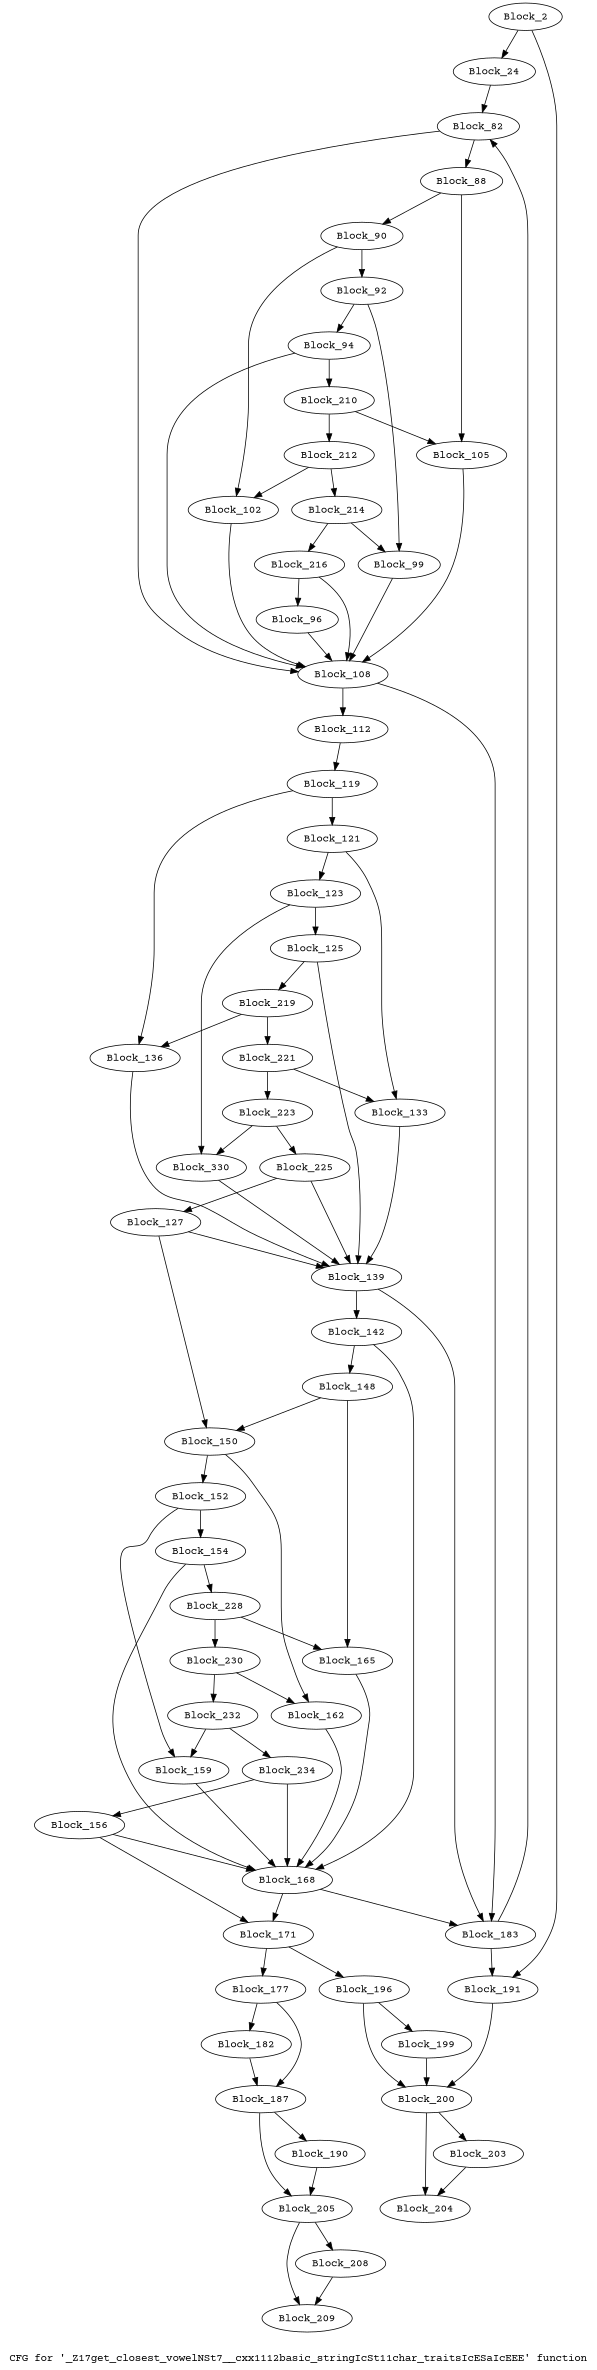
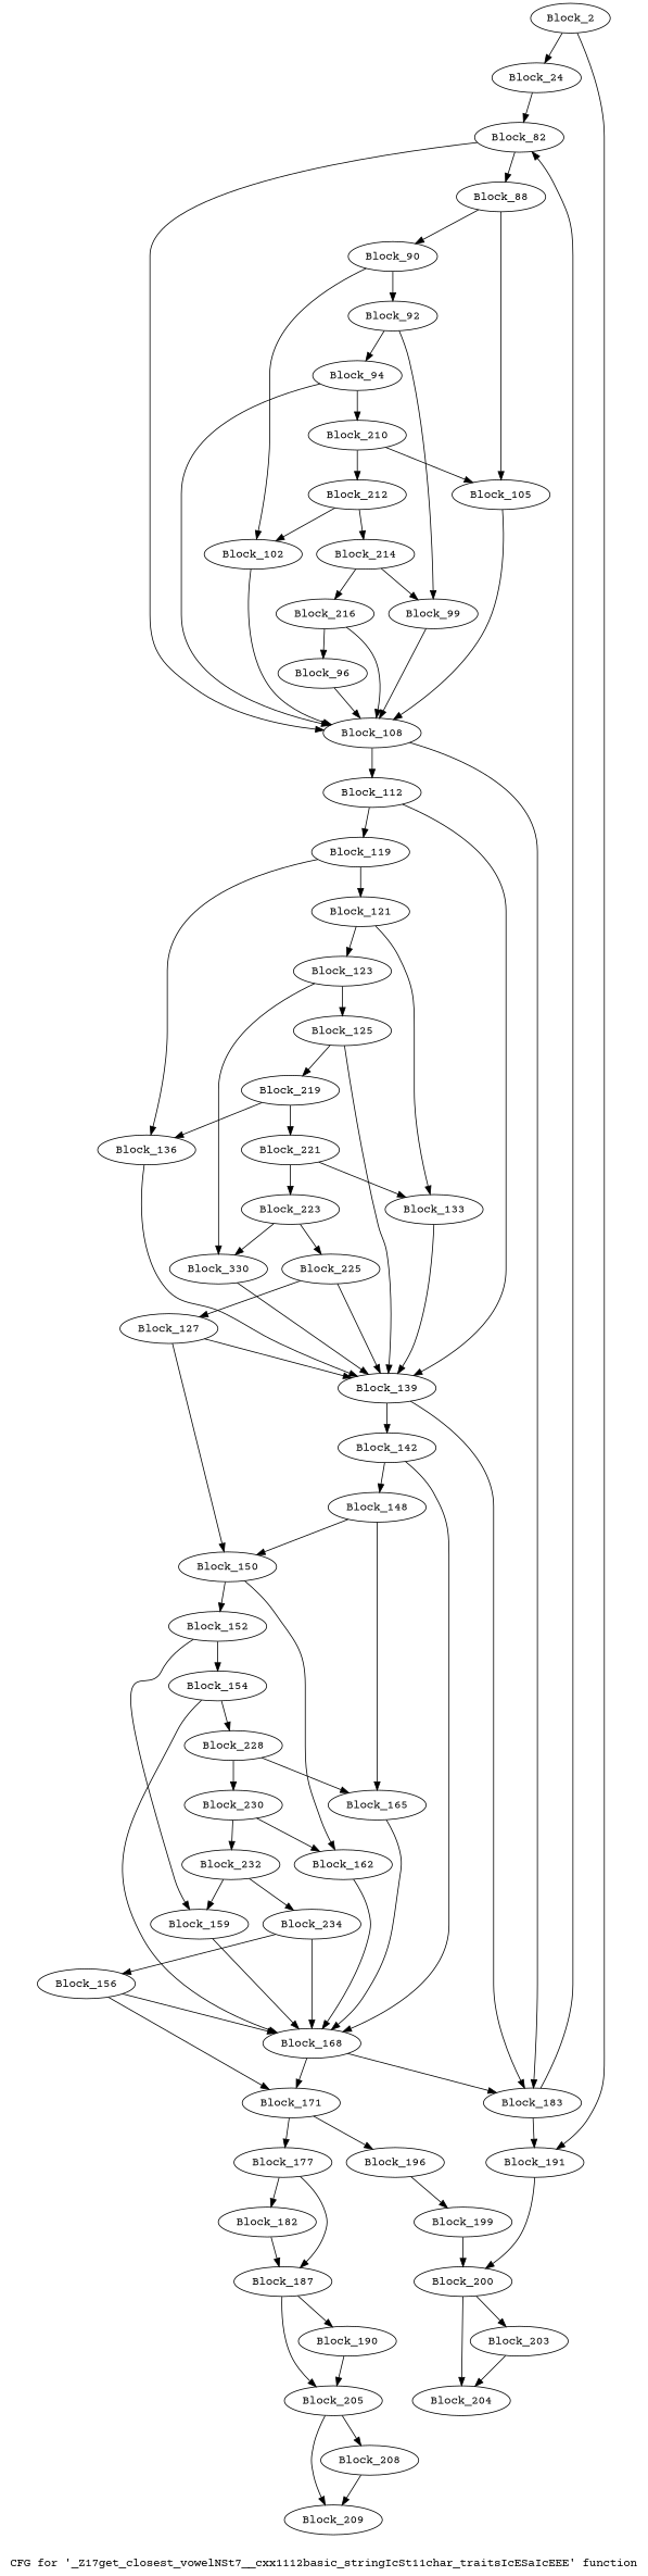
  digraph {
    fontname="Courier Prime"
    label="CFG for '_Z17get_closest_vowelNSt7__cxx1112basic_stringIcSt11char_traitsIcESaIcEEE' function"
    node [fontname="Courier Prime"]
    edge [fontname="Courier Prime" tailport=s0]
    n1 [label=Block_2]
    n2 [label=Block_24]
    n3 [label=Block_191]
    n4 [label=Block_82]
    n5 [label=Block_200]
    n6 [label=Block_108]
    n7 [label=Block_88]
    n8 [label=Block_204]
    n9 [label=Block_203]
    n10 [label=Block_183]
    n11 [label=Block_112]
    n12 [label=Block_105]
    n13 [label=Block_90]
    n14 [label=Block_139]
    n15 [label=Block_119]
    n16 [label=Block_102]
    n17 [label=Block_92]
    n18 [label=Block_99]
    n19 [label=Block_94]
    n20 [label=Block_210]
    n21 [label=Block_212]
    n22 [label=Block_214]
    n23 [label=Block_96]
    n24 [label=Block_142]
    n25 [label=Block_136]
    n26 [label=Block_121]
    n27 [label=Block_168]
    n28 [label=Block_148]
    n29 [label=Block_133]
    n30 [label=Block_123]
    n31 [label=Block_330]
    n32 [label=Block_125]
    n33 [label=Block_219]
    n34 [label=Block_221]
    n35 [label=Block_223]
    n36 [label=Block_127]
    n37 [label=Block_150]
    n38 [label=Block_171]
    n39 [label=Block_165]
    n40 [label=Block_196]
    n41 [label=Block_177]
    n42 [label=Block_162]
    n43 [label=Block_152]
    n44 [label=Block_159]
    n45 [label=Block_154]
    n46 [label=Block_228]
    n47 [label=Block_230]
    n48 [label=Block_232]
    n49 [label=Block_156]
    n50 [label=Block_199]
    n51 [label=Block_187]
    n52 [label=Block_182]
    n53 [label=Block_205]
    n54 [label=Block_190]
    n55 [label=Block_209]
    n56 [label=Block_208]
    n57 [label=Block_216]
    n58 [label=Block_225]
    n59 [label=Block_234]
    n1 -> n2
    n1 -> n3 [tailport=s1]
    n2 -> n4
    n3 -> n5
    n4 -> n6
    n4 -> n7 [tailport=s1]
    n5 -> n8
    n5 -> n9 [tailport=s1]
    n6 -> n10
    n6 -> n11 [tailport=s1]
    n7 -> n12
    n7 -> n13 [tailport=s1]
    n9 -> n8
    n10 -> n3 [tailport=s1]
    n10 -> n4
+   n11 -> n14
    n11 -> n15 [tailport=s1]
    n12 -> n6
    n13 -> n16
    n13 -> n17 [tailport=s1]
    n14 -> n10 [tailport=s1]
    n14 -> n24
    n15 -> n25
    n15 -> n26 [tailport=s1]
    n16 -> n6
    n17 -> n18
    n17 -> n19 [tailport=s1]
    n18 -> n6
    n19 -> n6
    n19 -> n20 [tailport=s1]
    n20 -> n12
    n20 -> n21 [tailport=s1]
    n21 -> n16
    n21 -> n22 [tailport=s1]
    n22 -> n18
    n22 -> n57 [tailport=s1]
    n23 -> n6
    n24 -> n27
    n24 -> n28 [tailport=s1]
    n25 -> n14
    n26 -> n29
    n26 -> n30 [tailport=s1]
    n27 -> n10 [tailport=s1]
    n27 -> n38
    n28 -> n37 [tailport=s1]
    n28 -> n39
    n29 -> n14
    n30 -> n31
    n30 -> n32 [tailport=s1]
    n31 -> n14
    n32 -> n14
    n32 -> n33 [tailport=s1]
    n33 -> n25
    n33 -> n34 [tailport=s1]
    n34 -> n29
    n34 -> n35 [tailport=s1]
    n35 -> n31
    n35 -> n58 [tailport=s1]
    n36 -> n14
    n36 -> n37 [tailport=s1]
    n37 -> n42
    n37 -> n43 [tailport=s1]
    n38 -> n40
    n38 -> n41
    n39 -> n27
-   n40 -> n5
    n40 -> n50 [tailport=s1]
    n41 -> n51
    n41 -> n52 [tailport=s1]
    n42 -> n27
    n43 -> n44
    n43 -> n45 [tailport=s1]
    n44 -> n27
    n45 -> n27
    n45 -> n46 [tailport=s1]
    n46 -> n39
    n46 -> n47 [tailport=s1]
    n47 -> n42
    n47 -> n48 [tailport=s1]
    n48 -> n44
    n48 -> n59 [tailport=s1]
    n49 -> n27
    n49 -> n38 [tailport=s1]
    n50 -> n5
    n51 -> n53
    n51 -> n54 [tailport=s1]
    n52 -> n51
    n53 -> n55
    n53 -> n56 [tailport=s1]
    n54 -> n53
    n56 -> n55
    n57 -> n6
    n57 -> n23 [tailport=s1]
    n58 -> n14
    n58 -> n36 [tailport=s1]
    n59 -> n27
    n59 -> n49 [tailport=s1]
  }
